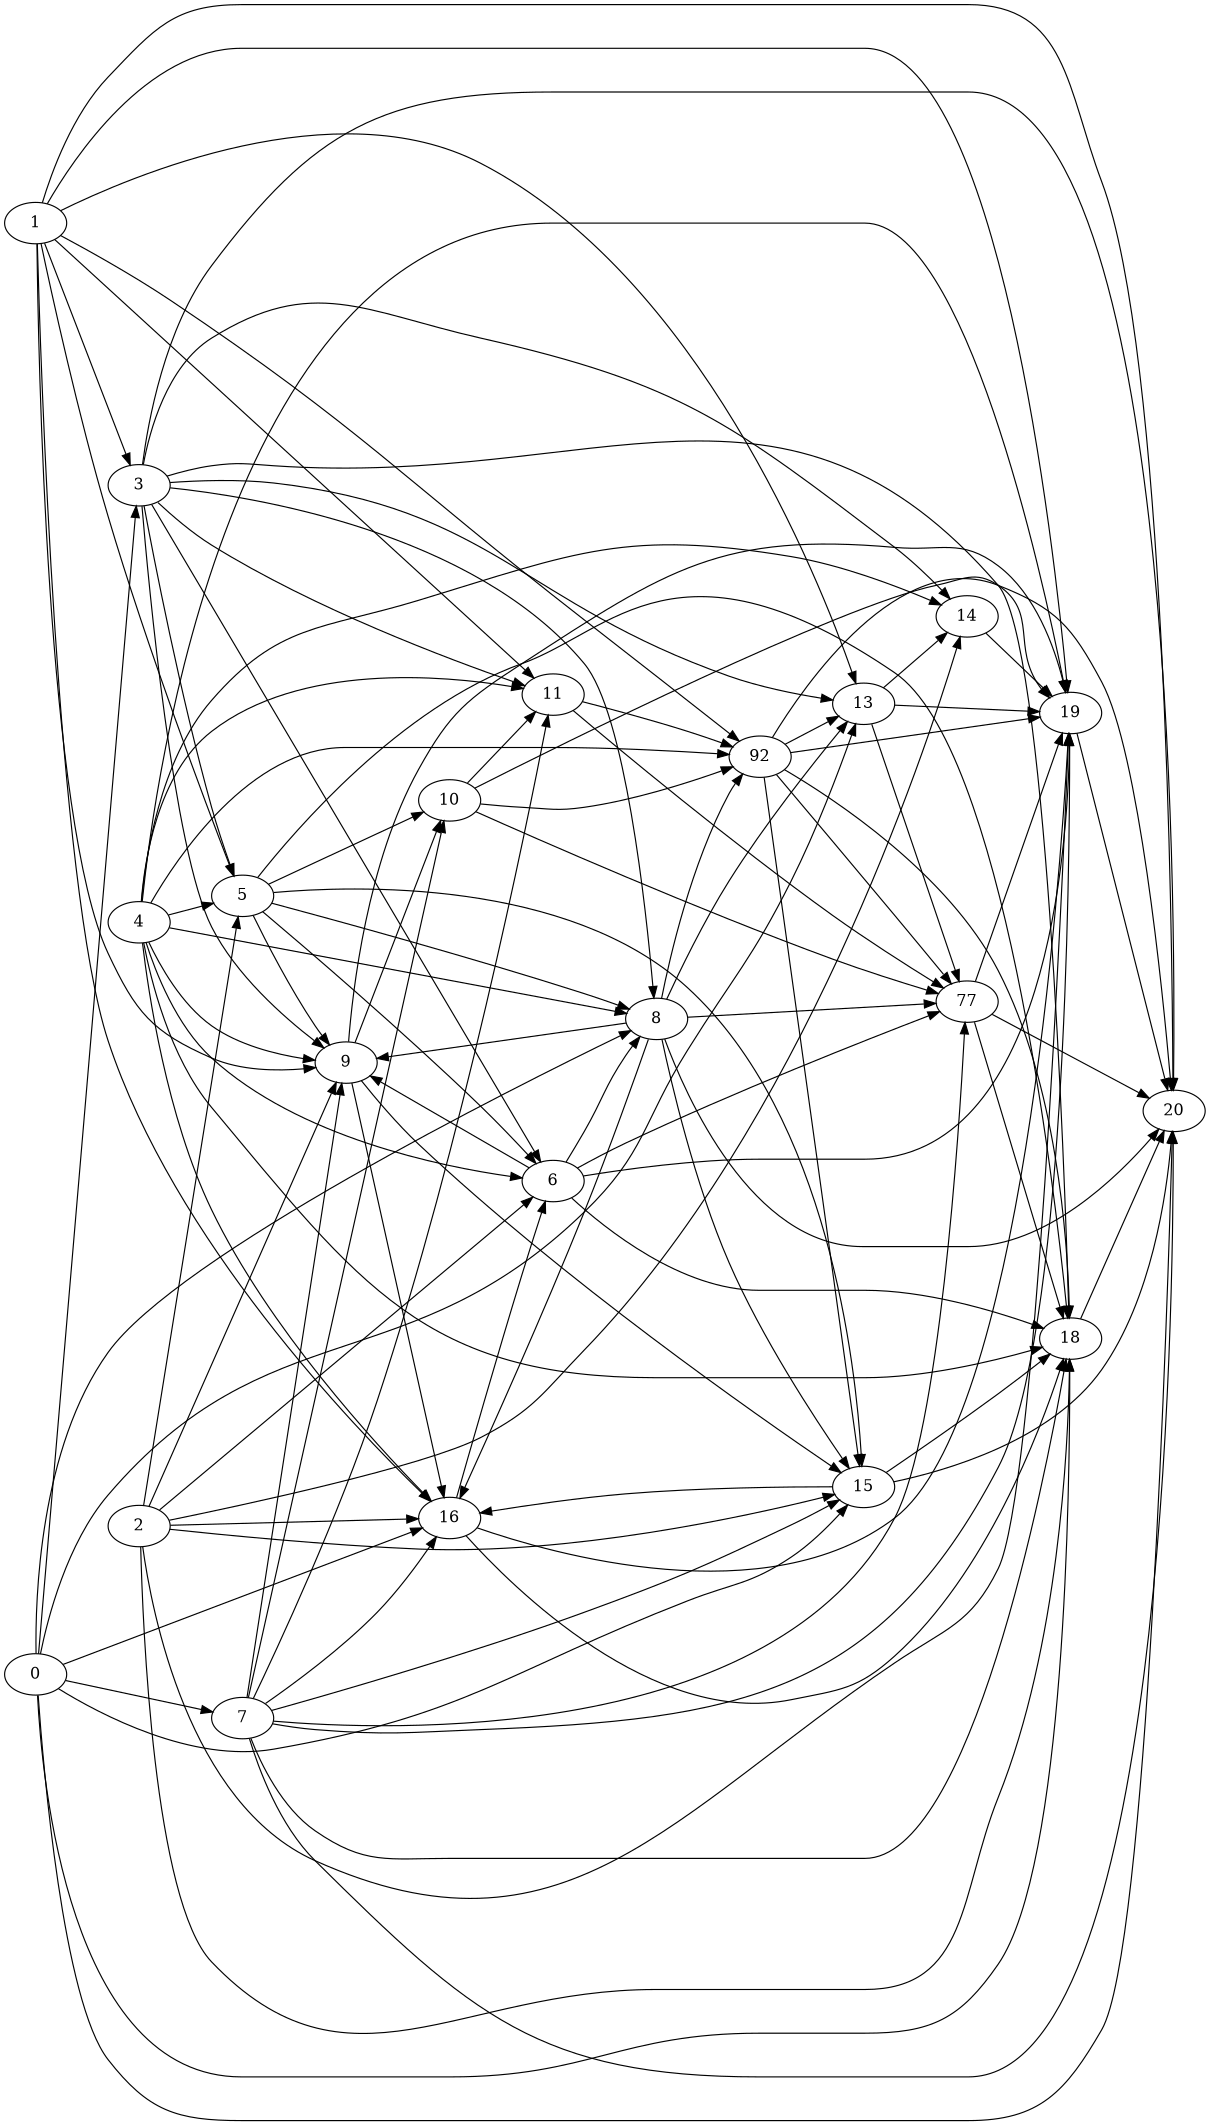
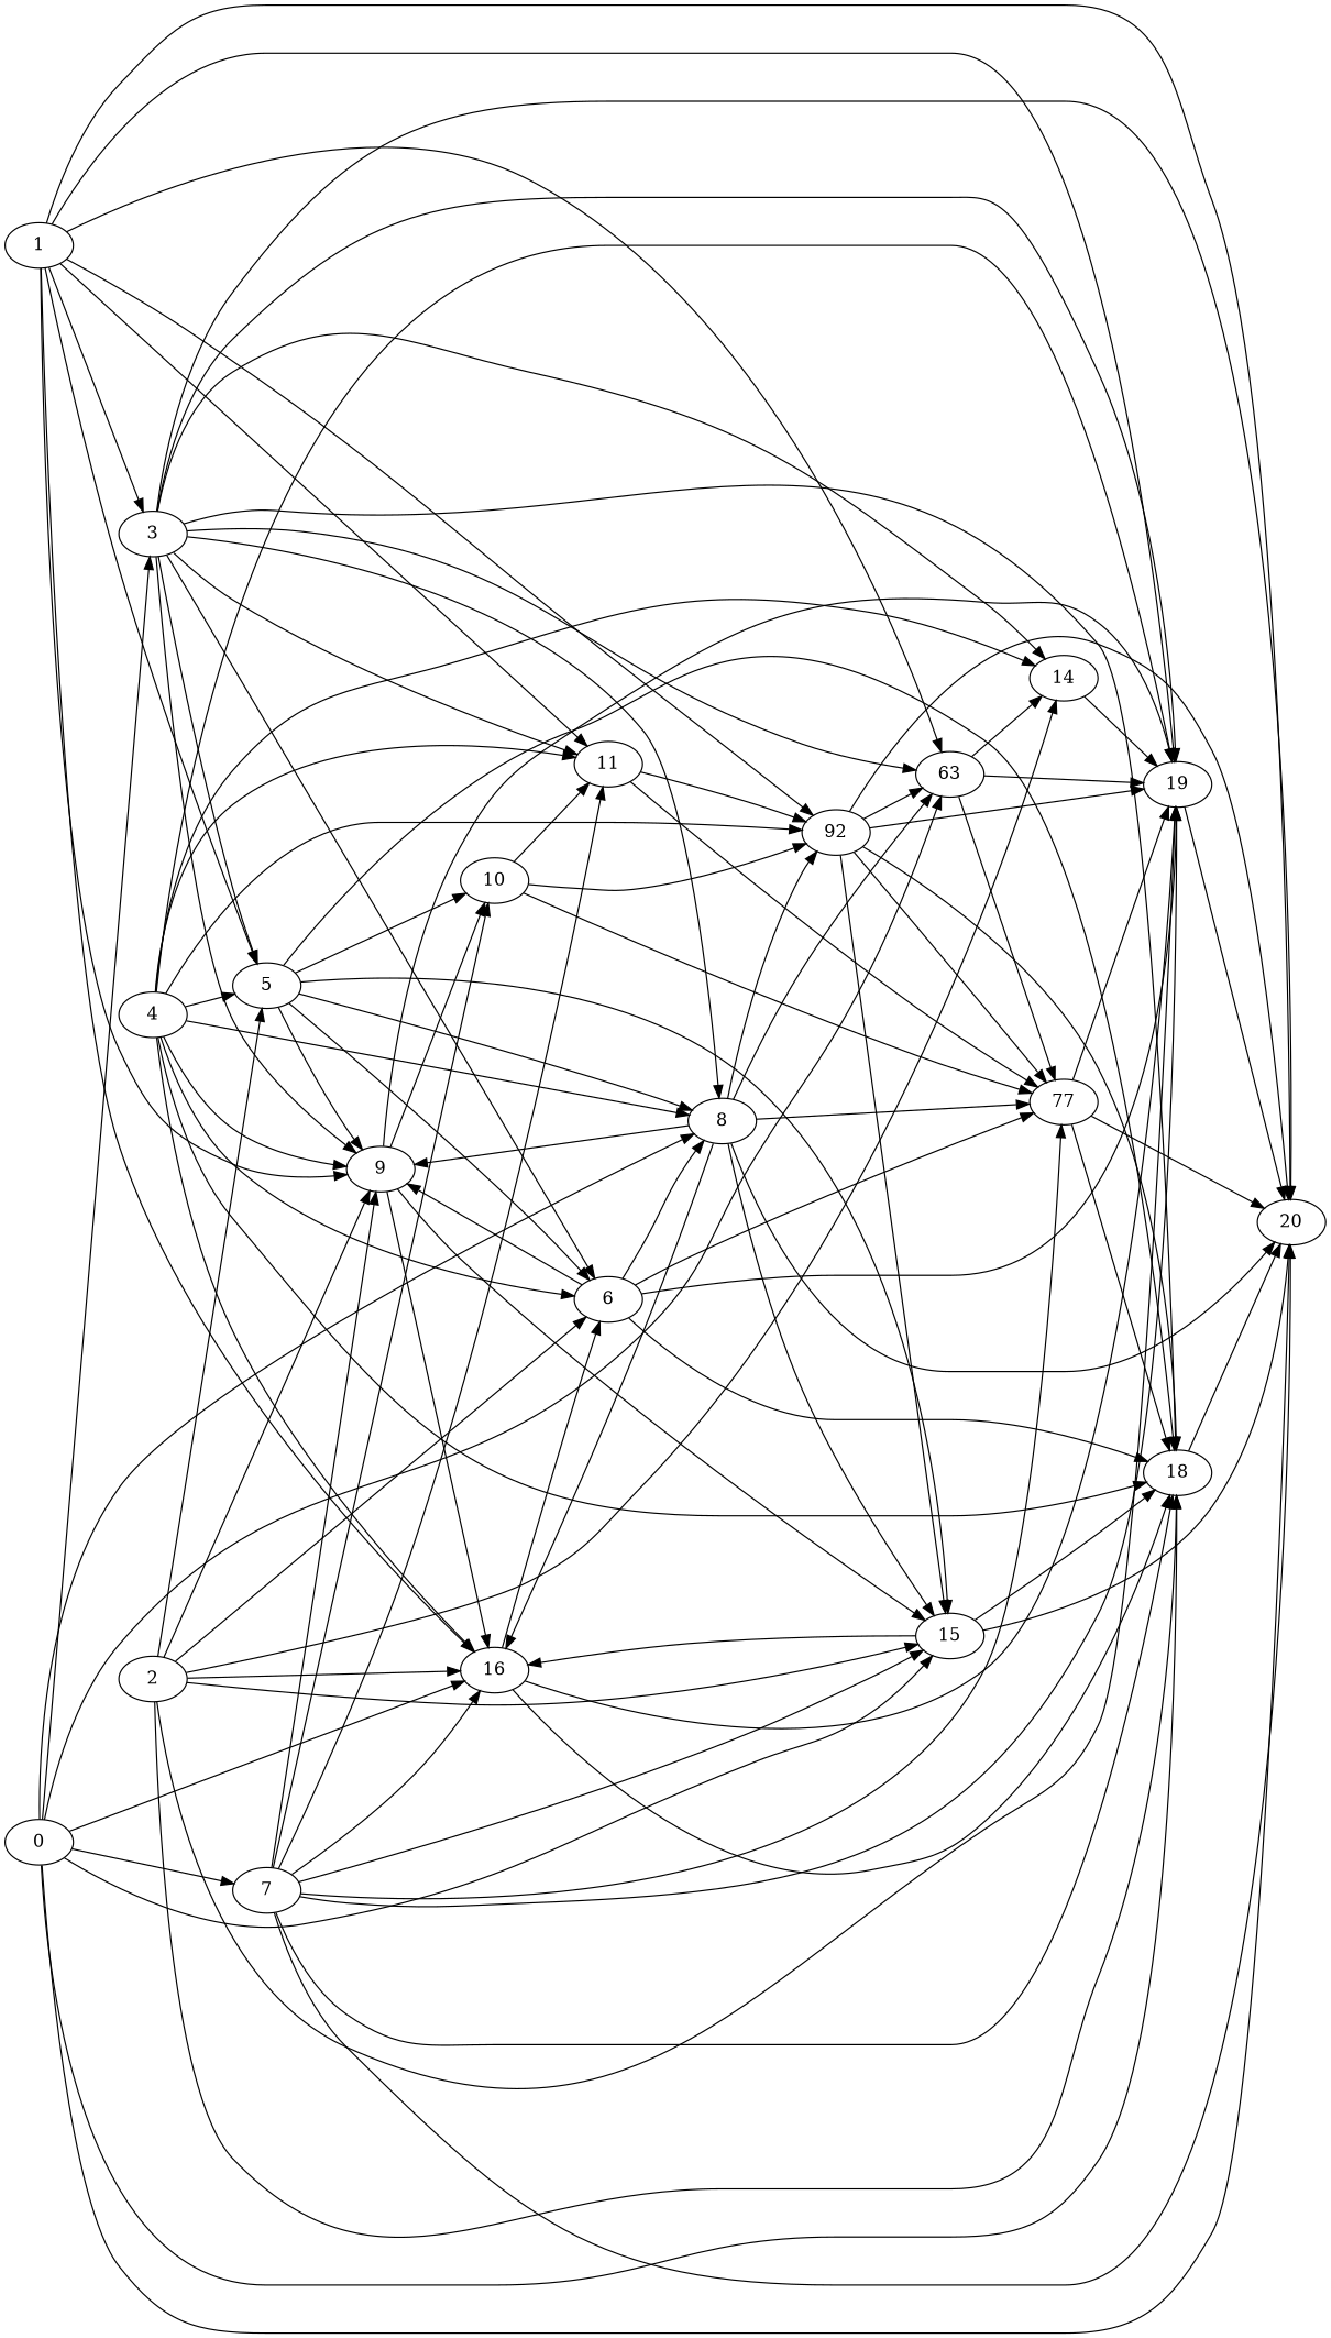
  digraph {
    "Duplicate states"=0
    GraphType=Random
    "Max states in OPEN"=0
    Modes="120000ms; topo-ordered tasks, ; Pruning: task equivalence, fixed order ready list, ; F-value: ; Optimisation: best schedule length (SL) optimisation on equal, "
    NumberOfTasks=21
    "Pruned using list schedule length"=104189
    "States removed from OPEN"=0
    TargetSystem="Homogeneous-4"
    "Time to schedule (ms)"=421
    "Total idle time"=593
    "Total schedule length"=445
    "Total sequential time"=614
    "Total states created"=139002
    rankdir=LR
    node ["Finish time"=354 Processor=0 "Start time"=0 Weight=11]
    edge [Weight=7]
    1 ["Finish time"=33 Weight=33]
    3 ["Finish time"=55 "Start time"=33 Weight=22]
    5 ["Finish time"=88 "Start time"=55 Weight=33]
    9 ["Finish time"=205 "Start time"=166 Weight=39]
    11 ["Finish time"=266 "Start time"=222 Weight=44]
    n6 ["Finish time"=299 "Start time"=266 Weight=33 label=92]
-   13 ["Finish time"=315 Processor=1 "Start time"=304]
+   13 ["Finish time"=315 Processor=1 "Start time"=304 label=63]
    16 ["Start time"=310 Weight=44]
    19 ["Finish time"=412 "Start time"=362 Weight=50]
    20 ["Finish time"=445 "Start time"=412 Weight=33]
    8 ["Finish time"=166 "Start time"=127 Weight=39]
    18 ["Finish time"=407 Processor=1 "Start time"=363 Weight=44]
    6 ["Finish time"=127 "Start time"=88 Weight=39]
    14 ["Finish time"=344 Processor=2 "Start time"=322 Weight=22]
    15 ["Finish time"=310 "Start time"=299]
    10 ["Finish time"=222 "Start time"=205 Weight=17]
    n17 [Processor=1 "Start time"=315 Weight=39 label=77]
    0 ["Finish time"=11 Processor=1]
    7 ["Finish time"=22 Processor=1 "Start time"=11]
    2 ["Finish time"=28 Processor=2 Weight=28]
    4 ["Finish time"=11 Processor=3]
    1 -> 3 [Weight=3]
    1 -> 5 [Weight=9]
    1 -> 9 [Weight=2]
    1 -> 11 [Weight=6]
    1 -> n6 [Weight=5]
    1 -> 13 [Weight=8]
    1 -> 16
    1 -> 19 [Weight=6]
    1 -> 20
    3 -> 5 [Weight=3]
    3 -> 9
    3 -> 11 [Weight=8]
    3 -> 13 [Weight=5]
    3 -> 20 [Weight=5]
    3 -> 8
    3 -> 18 [Weight=3]
    3 -> 6 [Weight=10]
    3 -> 14 [Weight=9]
    5 -> 9 [Weight=8]
    5 -> 8 [Weight=10]
    5 -> 18
    5 -> 6 [Weight=9]
    5 -> 15 [Weight=9]
    5 -> 10 [Weight=6]
    9 -> 16
    9 -> 19 [Weight=8]
    9 -> 15 [Weight=5]
    9 -> 10
    11 -> n6 [Weight=4]
    11 -> n17
    n6 -> 13 [Weight=5]
    n6 -> 19 [Weight=5]
    n6 -> 20 [Weight=6]
    n6 -> 18 [Weight=8]
    n6 -> 15
    n6 -> n17 [Weight=5]
    13 -> 19 [Weight=8]
    13 -> 14
    13 -> n17
    16 -> 19 [Weight=9]
    16 -> 18 [Weight=9]
    16 -> 6 [Weight=4]
    19 -> 20 [Weight=3]
    8 -> 9 [Weight=10]
    8 -> n6 [Weight=4]
    8 -> 13 [Weight=2]
    8 -> 16 [Weight=6]
    8 -> 20 [Weight=4]
    8 -> 15 [Weight=10]
    8 -> n17 [Weight=2]
    18 -> 20 [Weight=5]
    6 -> 9 [Weight=4]
    6 -> 19
    6 -> 8 [Weight=2]
    6 -> 18 [Weight=10]
    6 -> n17 [Weight=3]
    14 -> 19 [Weight=2]
    15 -> 16
    15 -> 20 [Weight=3]
    15 -> 18 [Weight=2]
    10 -> 11 [Weight=6]
    10 -> n6 [Weight=10]
-   10 -> 19 [Weight=6]
+   3 -> 19 [Weight=6]
    10 -> n17 [Weight=8]
    n17 -> 19 [Weight=8]
    n17 -> 20 [Weight=9]
    n17 -> 18 [Weight=3]
    0 -> 3 [Weight=5]
    0 -> 13 [Weight=9]
    0 -> 16 [Weight=9]
    0 -> 20 [Weight=3]
    0 -> 8 [Weight=8]
    0 -> 18 [Weight=4]
    0 -> 15 [Weight=4]
    0 -> 7 [Weight=4]
    7 -> 9 [Weight=6]
    7 -> 11
    7 -> 16 [Weight=5]
    7 -> 19 [Weight=3]
    7 -> 20
    7 -> 18
    7 -> 15 [Weight=2]
    7 -> 10 [Weight=9]
    7 -> n17 [Weight=10]
    2 -> 5 [Weight=5]
    2 -> 9 [Weight=2]
    2 -> 16 [Weight=6]
    2 -> 19 [Weight=6]
    2 -> 18 [Weight=4]
    2 -> 6 [Weight=6]
    2 -> 14 [Weight=8]
    2 -> 15 [Weight=6]
    4 -> 5 [Weight=5]
    4 -> 9 [Weight=6]
    4 -> 11 [Weight=4]
    4 -> n6 [Weight=10]
    4 -> 16 [Weight=8]
    4 -> 19 [Weight=4]
    4 -> 8 [Weight=5]
    4 -> 18 [Weight=9]
    4 -> 6 [Weight=2]
    4 -> 14 [Weight=2]
  }
